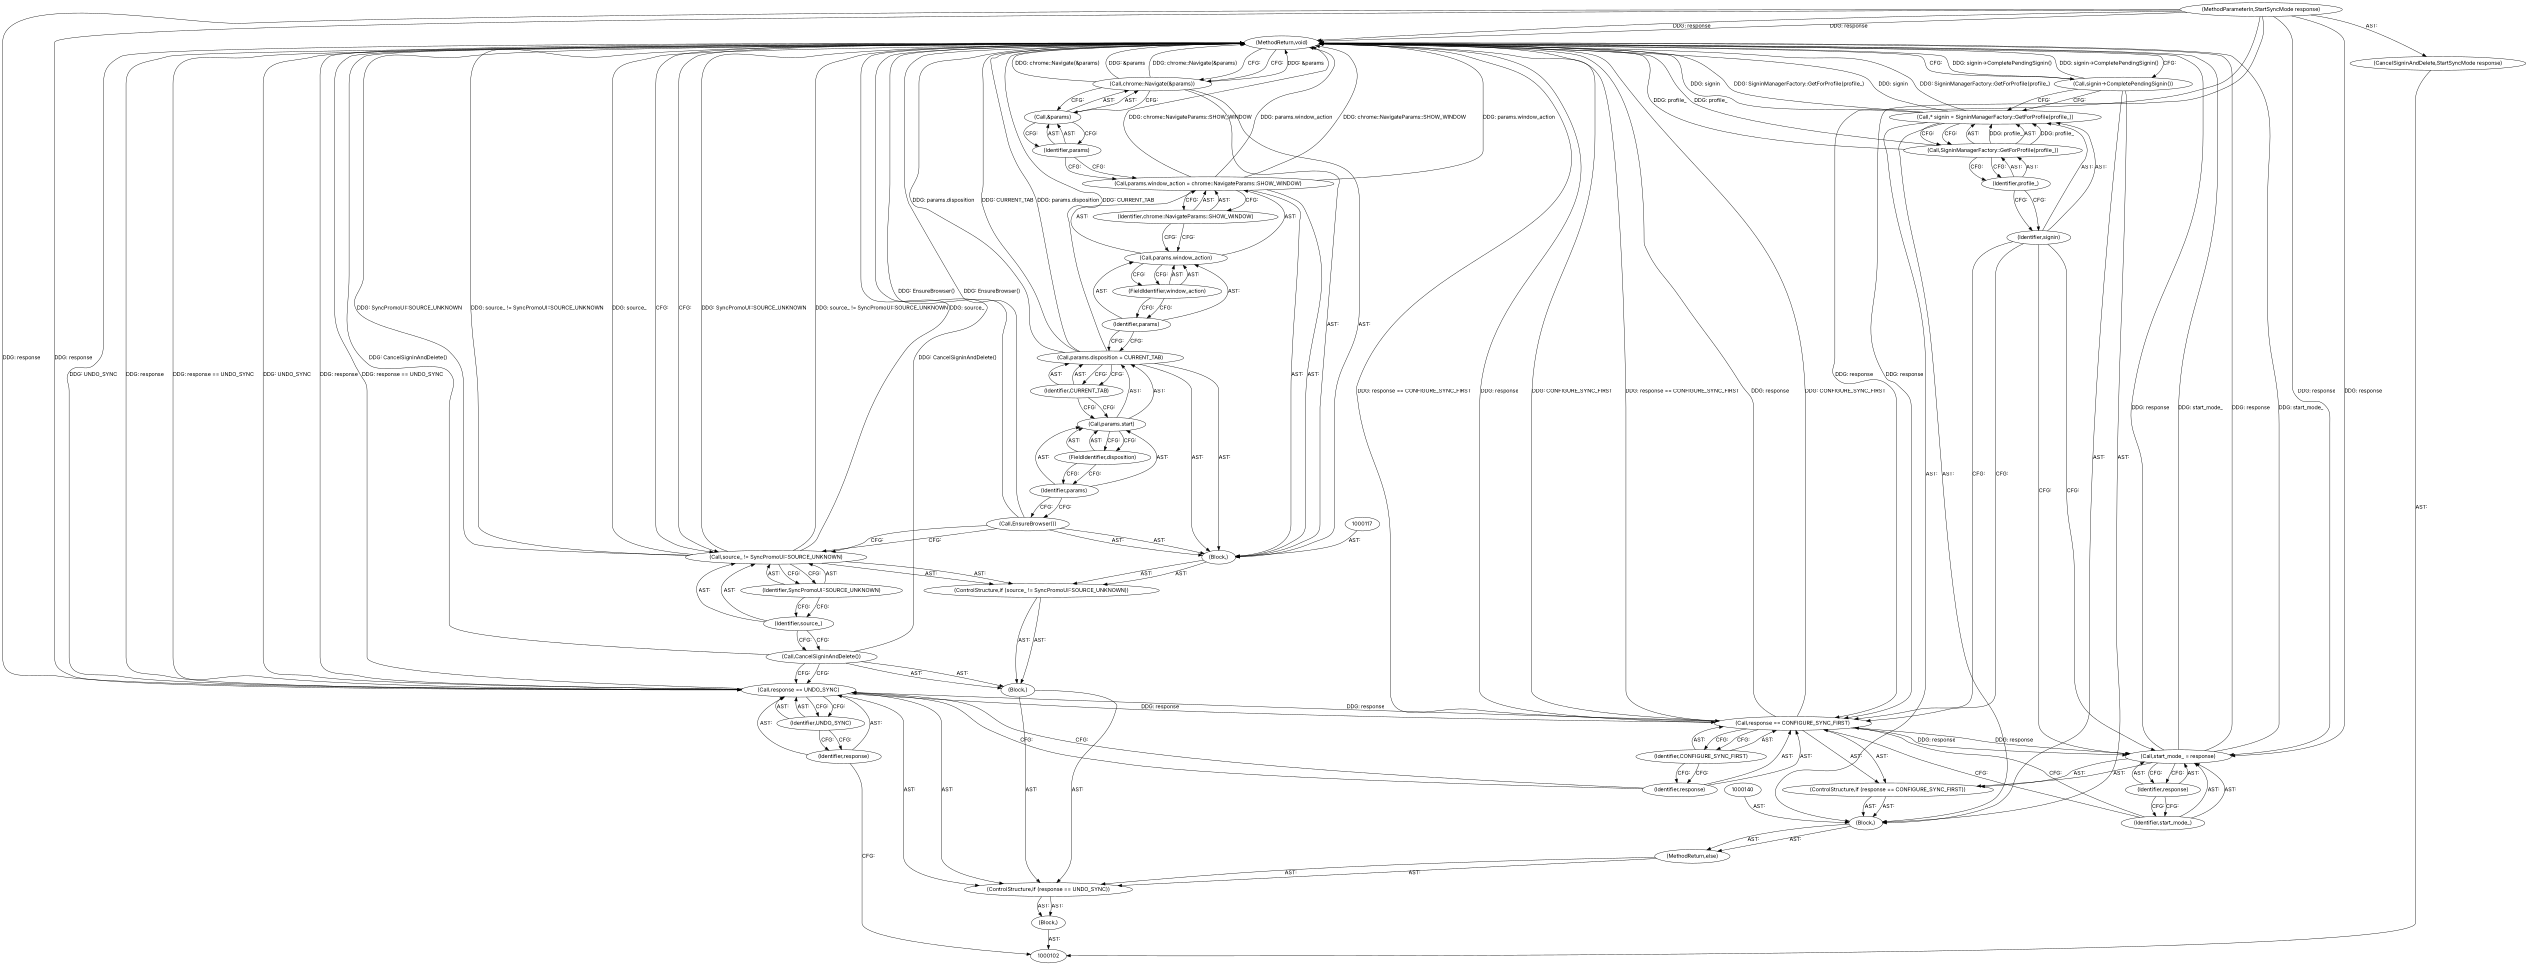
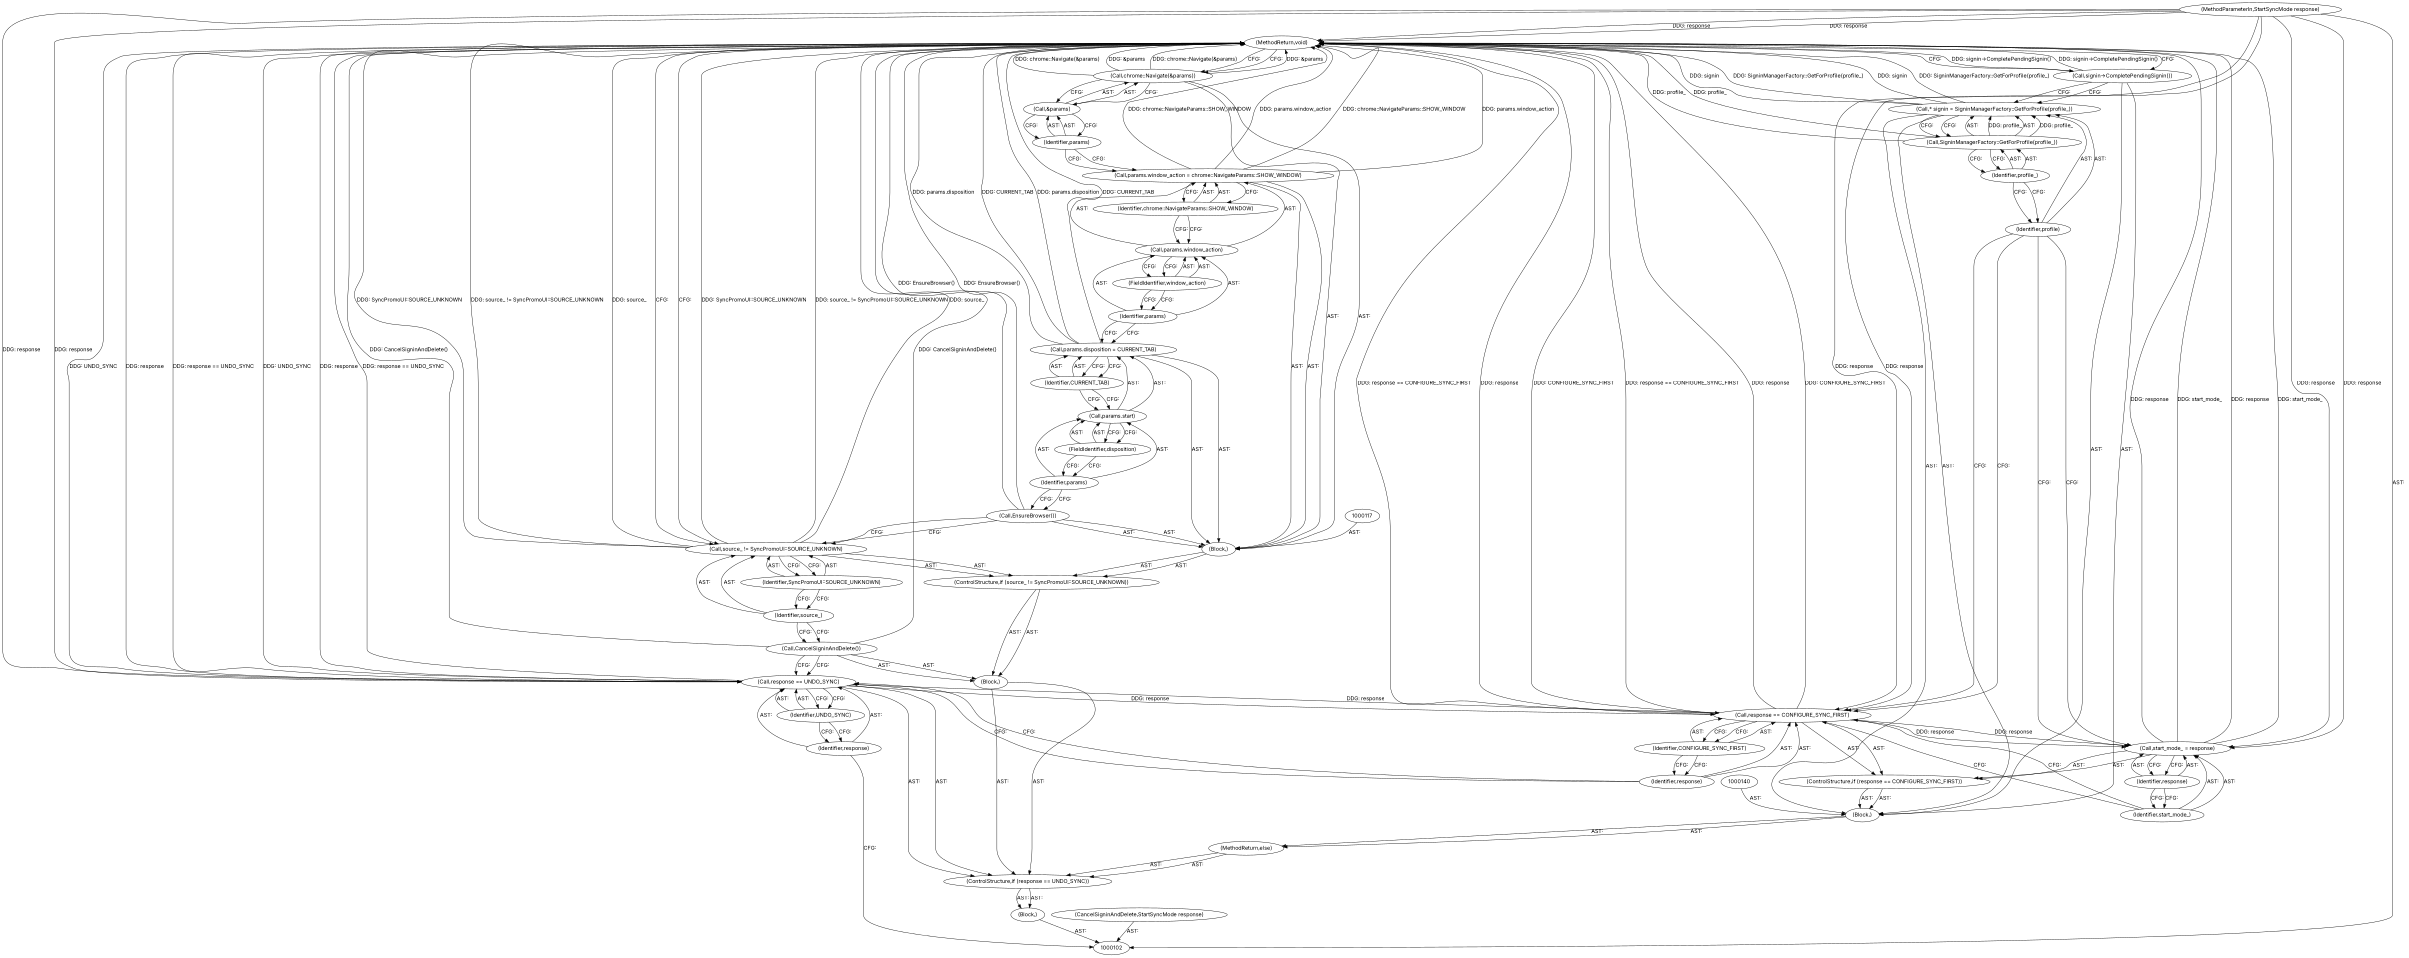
  digraph {
    fontname=Inter
    node [fontname=Inter]
    edge [fontname=Inter]
    n1 [label="(MethodReturn,void)"]
    n2 [label="(Call,chrome::Navigate(&params))"]
    n3 [label="(Call,signin->CompletePendingSignin())"]
    n4 [label="(Call,source_ != SyncPromoUI::SOURCE_UNKNOWN)"]
    n5 [label="(Block,)"]
    n6 [label="(Call,&params)"]
    n7 [label="(Block,)"]
    n8 [label="(Call,* signin = SigninManagerFactory::GetForProfile(profile_))"]
    n9 [label="(Identifier,SyncPromoUI::SOURCE_UNKNOWN)"]
    n10 [label="(ControlStructure,if (source_ != SyncPromoUI::SOURCE_UNKNOWN))"]
    n11 [label="(FieldIdentifier,disposition)"]
    n12 [label="(Call,params.start)"]
    n13 [label="(Identifier,params)"]
    n14 [label="(Call,params.disposition = CURRENT_TAB)"]
    n15 [label="(Call,EnsureBrowser())"]
    n16 [label="(Identifier,CURRENT_TAB)"]
    n17 [label="(FieldIdentifier,window_action)"]
    n18 [label="(Call,params.window_action)"]
    n19 [label="(Identifier,params)"]
    n20 [label="(Call,params.window_action = chrome::NavigateParams::SHOW_WINDOW)"]
    n21 [label="(Identifier,chrome::NavigateParams::SHOW_WINDOW)"]
    n22 [label="(Identifier,params)"]
    n23 [label="(MethodReturn,else)"]
    n24 [label="(ControlStructure,if (response == UNDO_SYNC))"]
    n25 [label="(Block,)"]
    n26 [label="(Identifier,CONFIGURE_SYNC_FIRST)"]
    n27 [label="(Call,response == CONFIGURE_SYNC_FIRST)"]
    n28 [label="(Identifier,response)"]
    n29 [label="(ControlStructure,if (response == CONFIGURE_SYNC_FIRST))"]
    n30 [label="(Call,start_mode_ = response)"]
    n31 [label="(Call,response == UNDO_SYNC)"]
    n32 [label="(Identifier,response)"]
    n33 [label="(Identifier,UNDO_SYNC)"]
    n34 [label="(Identifier,start_mode_)"]
    n35 [label="(Call,SigninManagerFactory::GetForProfile(profile_))"]
    n36 [label="(Identifier,profile_)"]
-   n37 [label="(Identifier,signin)"]
+   n37 [label="(Identifier,profile)"]
    1000102
    n39 [label="(MethodParameterIn,StartSyncMode response)"]
    n40 [label="(CancelSigninAndDelete,StartSyncMode response)"]
    n41 [label="(Identifier,response)"]
    n42 [label="(Block,)"]
    n43 [label="(Call,CancelSigninAndDelete())"]
    n44 [label="(Identifier,source_)"]
    1000140
    1000117
    n1 -> n2 [label="CFG: "]
    n1 -> n2 [label="CFG: "]
    n1 -> n3 [label="CFG: "]
    n1 -> n3 [label="CFG: "]
    n1 -> n4 [label="CFG: "]
    n1 -> n4 [label="CFG: "]
    n2 -> n1 [label="DDG: &params"]
    n2 -> n1 [label="DDG: chrome::Navigate(&params)"]
    n2 -> n1 [label="DDG: &params"]
    n2 -> n1 [label="DDG: chrome::Navigate(&params)"]
    n2 -> n5 [label="AST: "]
    n2 -> n5 [label="AST: "]
    n2 -> n6 [label="CFG: "]
    n2 -> n6 [label="CFG: "]
    n3 -> n1 [label="DDG: signin->CompletePendingSignin()"]
    n3 -> n1 [label="DDG: signin->CompletePendingSignin()"]
    n3 -> n7 [label="AST: "]
    n3 -> n7 [label="AST: "]
    n3 -> n8 [label="CFG: "]
    n3 -> n8 [label="CFG: "]
    n4 -> n1 [label="DDG: SyncPromoUI::SOURCE_UNKNOWN"]
    n4 -> n1 [label="DDG: source_ != SyncPromoUI::SOURCE_UNKNOWN"]
    n4 -> n1 [label="DDG: source_"]
    n4 -> n1 [label="DDG: SyncPromoUI::SOURCE_UNKNOWN"]
    n4 -> n1 [label="DDG: source_ != SyncPromoUI::SOURCE_UNKNOWN"]
    n4 -> n1 [label="DDG: source_"]
    n4 -> n9 [label="CFG: "]
    n4 -> n9 [label="CFG: "]
    n4 -> n10 [label="AST: "]
    n4 -> n10 [label="AST: "]
    n5 -> n10 [label="AST: "]
    n5 -> n10 [label="AST: "]
    n6 -> n2 [label="AST: "]
    n6 -> n2 [label="AST: "]
    n6 -> n22 [label="CFG: "]
    n6 -> n22 [label="CFG: "]
    n7 -> n23 [label="AST: "]
    n7 -> n23 [label="AST: "]
    n8 -> n1 [label="DDG: signin"]
    n8 -> n1 [label="DDG: SigninManagerFactory::GetForProfile(profile_)"]
    n8 -> n1 [label="DDG: signin"]
    n8 -> n1 [label="DDG: SigninManagerFactory::GetForProfile(profile_)"]
    n8 -> n7 [label="AST: "]
    n8 -> n7 [label="AST: "]
    n8 -> n35 [label="CFG: "]
    n8 -> n35 [label="CFG: "]
    n9 -> n4 [label="AST: "]
    n9 -> n4 [label="AST: "]
    n9 -> n44 [label="CFG: "]
    n9 -> n44 [label="CFG: "]
    n10 -> n42 [label="AST: "]
    n10 -> n42 [label="AST: "]
    n11 -> n12 [label="AST: "]
    n11 -> n12 [label="AST: "]
    n11 -> n13 [label="CFG: "]
    n11 -> n13 [label="CFG: "]
    n12 -> n11 [label="CFG: "]
    n12 -> n11 [label="CFG: "]
    n12 -> n14 [label="AST: "]
    n12 -> n14 [label="AST: "]
    n13 -> n12 [label="AST: "]
    n13 -> n12 [label="AST: "]
    n13 -> n15 [label="CFG: "]
    n13 -> n15 [label="CFG: "]
    n14 -> n1 [label="DDG: params.disposition"]
    n14 -> n1 [label="DDG: CURRENT_TAB"]
    n14 -> n1 [label="DDG: params.disposition"]
    n14 -> n1 [label="DDG: CURRENT_TAB"]
    n14 -> n5 [label="AST: "]
    n14 -> n5 [label="AST: "]
    n14 -> n16 [label="CFG: "]
    n14 -> n16 [label="CFG: "]
    n15 -> n1 [label="DDG: EnsureBrowser()"]
    n15 -> n1 [label="DDG: EnsureBrowser()"]
    n15 -> n4 [label="CFG: "]
    n15 -> n4 [label="CFG: "]
    n15 -> n5 [label="AST: "]
    n15 -> n5 [label="AST: "]
    n16 -> n12 [label="CFG: "]
    n16 -> n12 [label="CFG: "]
    n16 -> n14 [label="AST: "]
    n16 -> n14 [label="AST: "]
    n17 -> n18 [label="AST: "]
    n17 -> n18 [label="AST: "]
    n17 -> n19 [label="CFG: "]
    n17 -> n19 [label="CFG: "]
    n18 -> n17 [label="CFG: "]
    n18 -> n17 [label="CFG: "]
    n18 -> n20 [label="AST: "]
    n18 -> n20 [label="AST: "]
    n19 -> n14 [label="CFG: "]
    n19 -> n14 [label="CFG: "]
    n19 -> n18 [label="AST: "]
    n19 -> n18 [label="AST: "]
    n20 -> n1 [label="DDG: chrome::NavigateParams::SHOW_WINDOW"]
    n20 -> n1 [label="DDG: params.window_action"]
    n20 -> n1 [label="DDG: chrome::NavigateParams::SHOW_WINDOW"]
    n20 -> n1 [label="DDG: params.window_action"]
    n20 -> n5 [label="AST: "]
    n20 -> n5 [label="AST: "]
    n20 -> n21 [label="CFG: "]
    n20 -> n21 [label="CFG: "]
    n21 -> n18 [label="CFG: "]
    n21 -> n18 [label="CFG: "]
    n21 -> n20 [label="AST: "]
    n21 -> n20 [label="AST: "]
    n22 -> n6 [label="AST: "]
    n22 -> n6 [label="AST: "]
    n22 -> n20 [label="CFG: "]
    n22 -> n20 [label="CFG: "]
    n23 -> n24 [label="AST: "]
    n23 -> n24 [label="AST: "]
    n24 -> n25 [label="AST: "]
    n24 -> n25 [label="AST: "]
    n25 -> 1000102 [label="AST: "]
    n26 -> n27 [label="AST: "]
    n26 -> n27 [label="AST: "]
    n26 -> n28 [label="CFG: "]
    n26 -> n28 [label="CFG: "]
    n27 -> n1 [label="DDG: response == CONFIGURE_SYNC_FIRST"]
    n27 -> n1 [label="DDG: response"]
    n27 -> n1 [label="DDG: CONFIGURE_SYNC_FIRST"]
    n27 -> n1 [label="DDG: response == CONFIGURE_SYNC_FIRST"]
    n27 -> n1 [label="DDG: response"]
    n27 -> n1 [label="DDG: CONFIGURE_SYNC_FIRST"]
    n27 -> n26 [label="CFG: "]
    n27 -> n26 [label="CFG: "]
    n27 -> n29 [label="AST: "]
    n27 -> n29 [label="AST: "]
    n27 -> n30 [label="DDG: response"]
    n27 -> n30 [label="DDG: response"]
    n28 -> n27 [label="AST: "]
    n28 -> n27 [label="AST: "]
    n28 -> n31 [label="CFG: "]
    n28 -> n31 [label="CFG: "]
    n29 -> n7 [label="AST: "]
    n29 -> n7 [label="AST: "]
    n30 -> n1 [label="DDG: response"]
    n30 -> n1 [label="DDG: start_mode_"]
    n30 -> n1 [label="DDG: response"]
    n30 -> n1 [label="DDG: start_mode_"]
    n30 -> n29 [label="AST: "]
    n30 -> n29 [label="AST: "]
    n30 -> n32 [label="CFG: "]
    n30 -> n32 [label="CFG: "]
    n31 -> n1 [label="DDG: UNDO_SYNC"]
    n31 -> n1 [label="DDG: response"]
    n31 -> n1 [label="DDG: response == UNDO_SYNC"]
    n31 -> n1 [label="DDG: UNDO_SYNC"]
    n31 -> n1 [label="DDG: response"]
    n31 -> n1 [label="DDG: response == UNDO_SYNC"]
    n31 -> n24 [label="AST: "]
    n31 -> n24 [label="AST: "]
    n31 -> n27 [label="DDG: response"]
    n31 -> n27 [label="DDG: response"]
    n31 -> n33 [label="CFG: "]
    n31 -> n33 [label="CFG: "]
    n32 -> n30 [label="AST: "]
    n32 -> n30 [label="AST: "]
    n32 -> n34 [label="CFG: "]
    n32 -> n34 [label="CFG: "]
    n33 -> n31 [label="AST: "]
    n33 -> n31 [label="AST: "]
    n33 -> n41 [label="CFG: "]
    n33 -> n41 [label="CFG: "]
    n34 -> n27 [label="CFG: "]
    n34 -> n27 [label="CFG: "]
    n34 -> n30 [label="AST: "]
    n34 -> n30 [label="AST: "]
    n35 -> n1 [label="DDG: profile_"]
    n35 -> n1 [label="DDG: profile_"]
    n35 -> n8 [label="AST: "]
    n35 -> n8 [label="DDG: profile_"]
    n35 -> n8 [label="AST: "]
    n35 -> n8 [label="DDG: profile_"]
    n35 -> n36 [label="CFG: "]
    n35 -> n36 [label="CFG: "]
    n36 -> n35 [label="AST: "]
    n36 -> n35 [label="AST: "]
    n36 -> n37 [label="CFG: "]
    n36 -> n37 [label="CFG: "]
    n37 -> n8 [label="AST: "]
    n37 -> n8 [label="AST: "]
    n37 -> n27 [label="CFG: "]
    n37 -> n27 [label="CFG: "]
    n37 -> n30 [label="CFG: "]
    n37 -> n30 [label="CFG: "]
    n39 -> n1 [label="DDG: response"]
    n39 -> n1 [label="DDG: response"]
    n39 -> n27 [label="DDG: response"]
    n39 -> n27 [label="DDG: response"]
    n39 -> n30 [label="DDG: response"]
    n39 -> n30 [label="DDG: response"]
    n39 -> n31 [label="DDG: response"]
    n39 -> n31 [label="DDG: response"]
-   n39 -> n40 [label="AST: "]
+   n39 -> 1000102 [label="AST: "]
    n40 -> 1000102 [label="AST: "]
    n41 -> n31 [label="AST: "]
    n41 -> n31 [label="AST: "]
    n41 -> 1000102 [label="CFG: "]
    n42 -> n24 [label="AST: "]
    n42 -> n24 [label="AST: "]
    n43 -> n1 [label="DDG: CancelSigninAndDelete()"]
    n43 -> n1 [label="DDG: CancelSigninAndDelete()"]
    n43 -> n31 [label="CFG: "]
    n43 -> n31 [label="CFG: "]
    n43 -> n42 [label="AST: "]
    n43 -> n42 [label="AST: "]
    n44 -> n4 [label="AST: "]
    n44 -> n4 [label="AST: "]
    n44 -> n43 [label="CFG: "]
    n44 -> n43 [label="CFG: "]
    1000140 -> n7 [label="AST: "]
    1000117 -> n5 [label="AST: "]
  }
